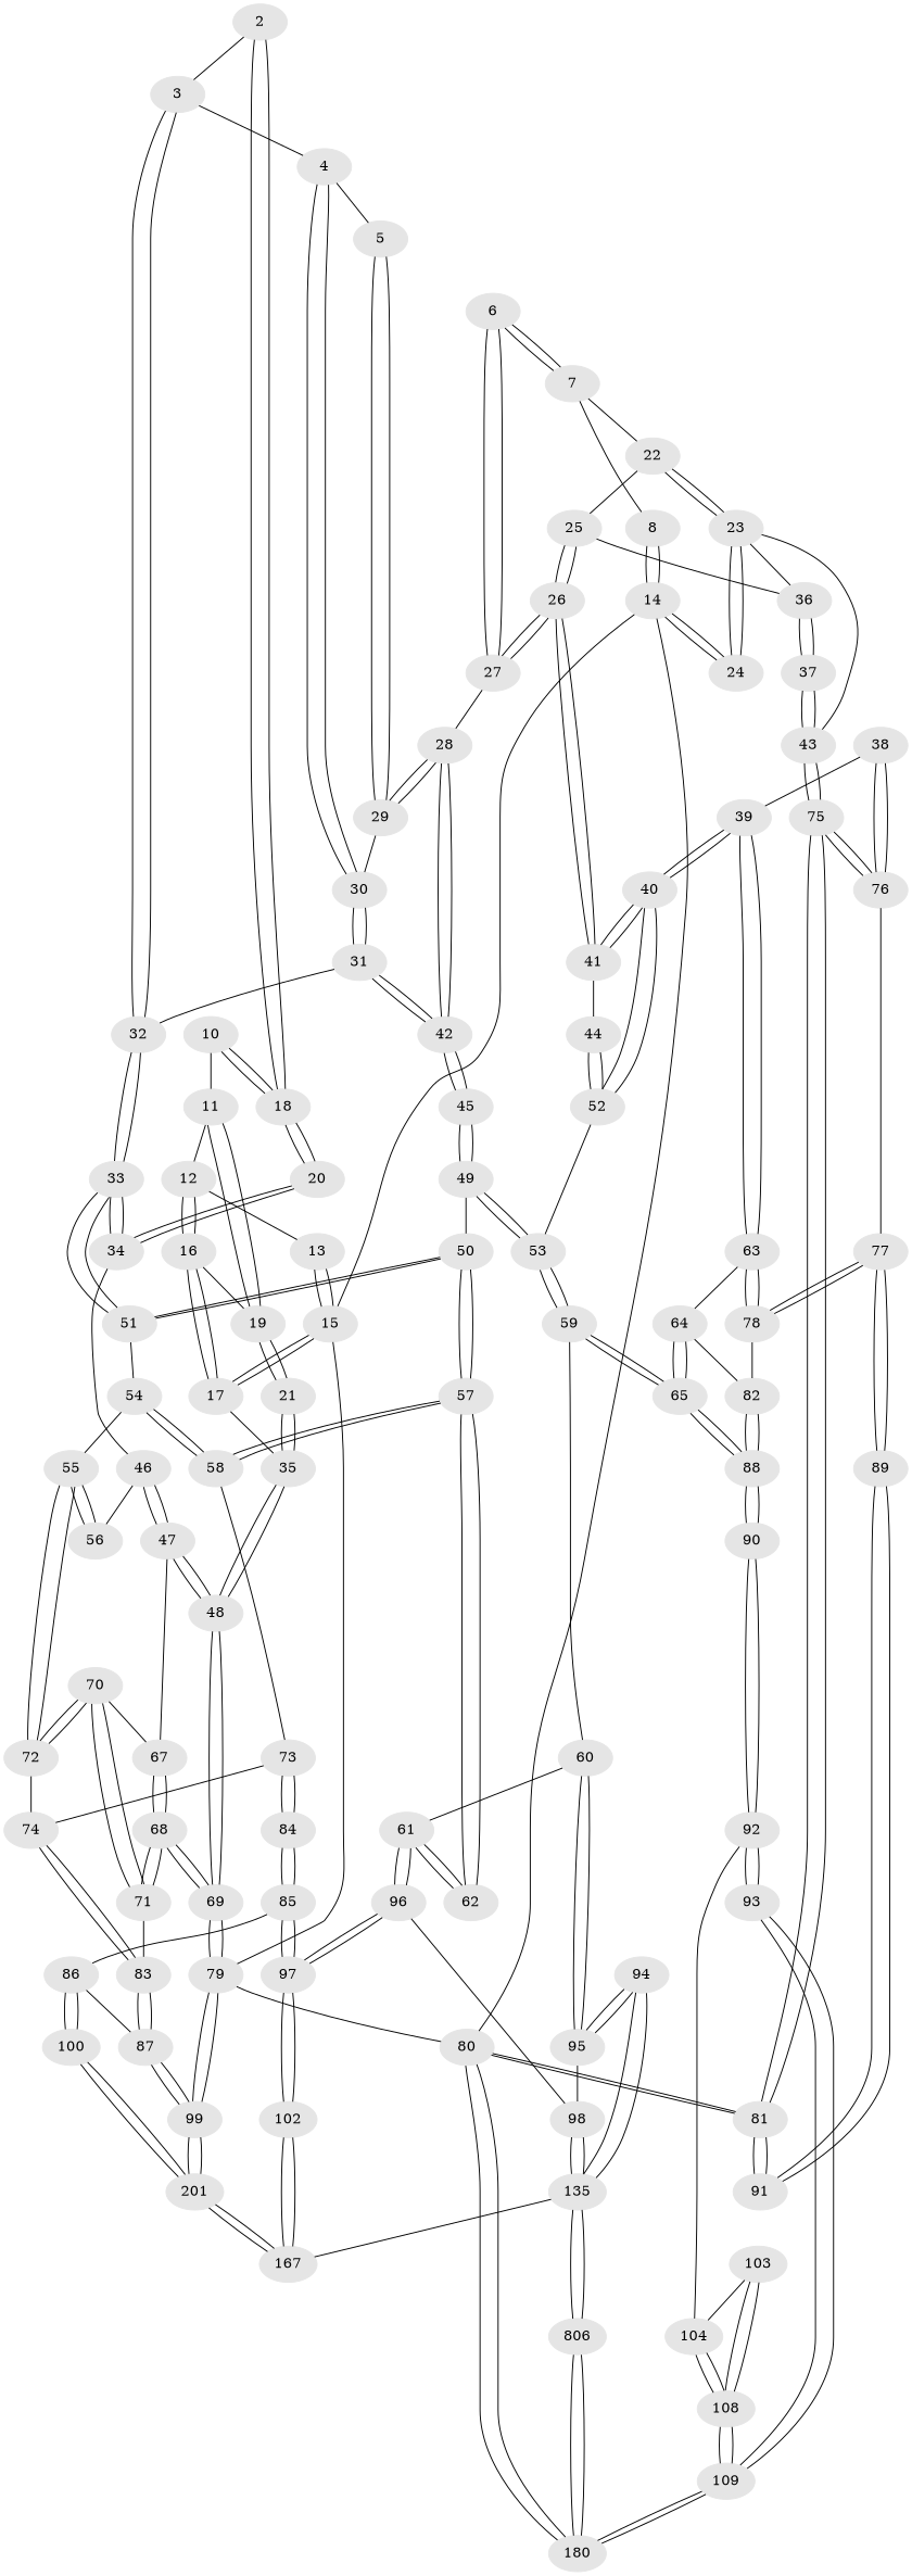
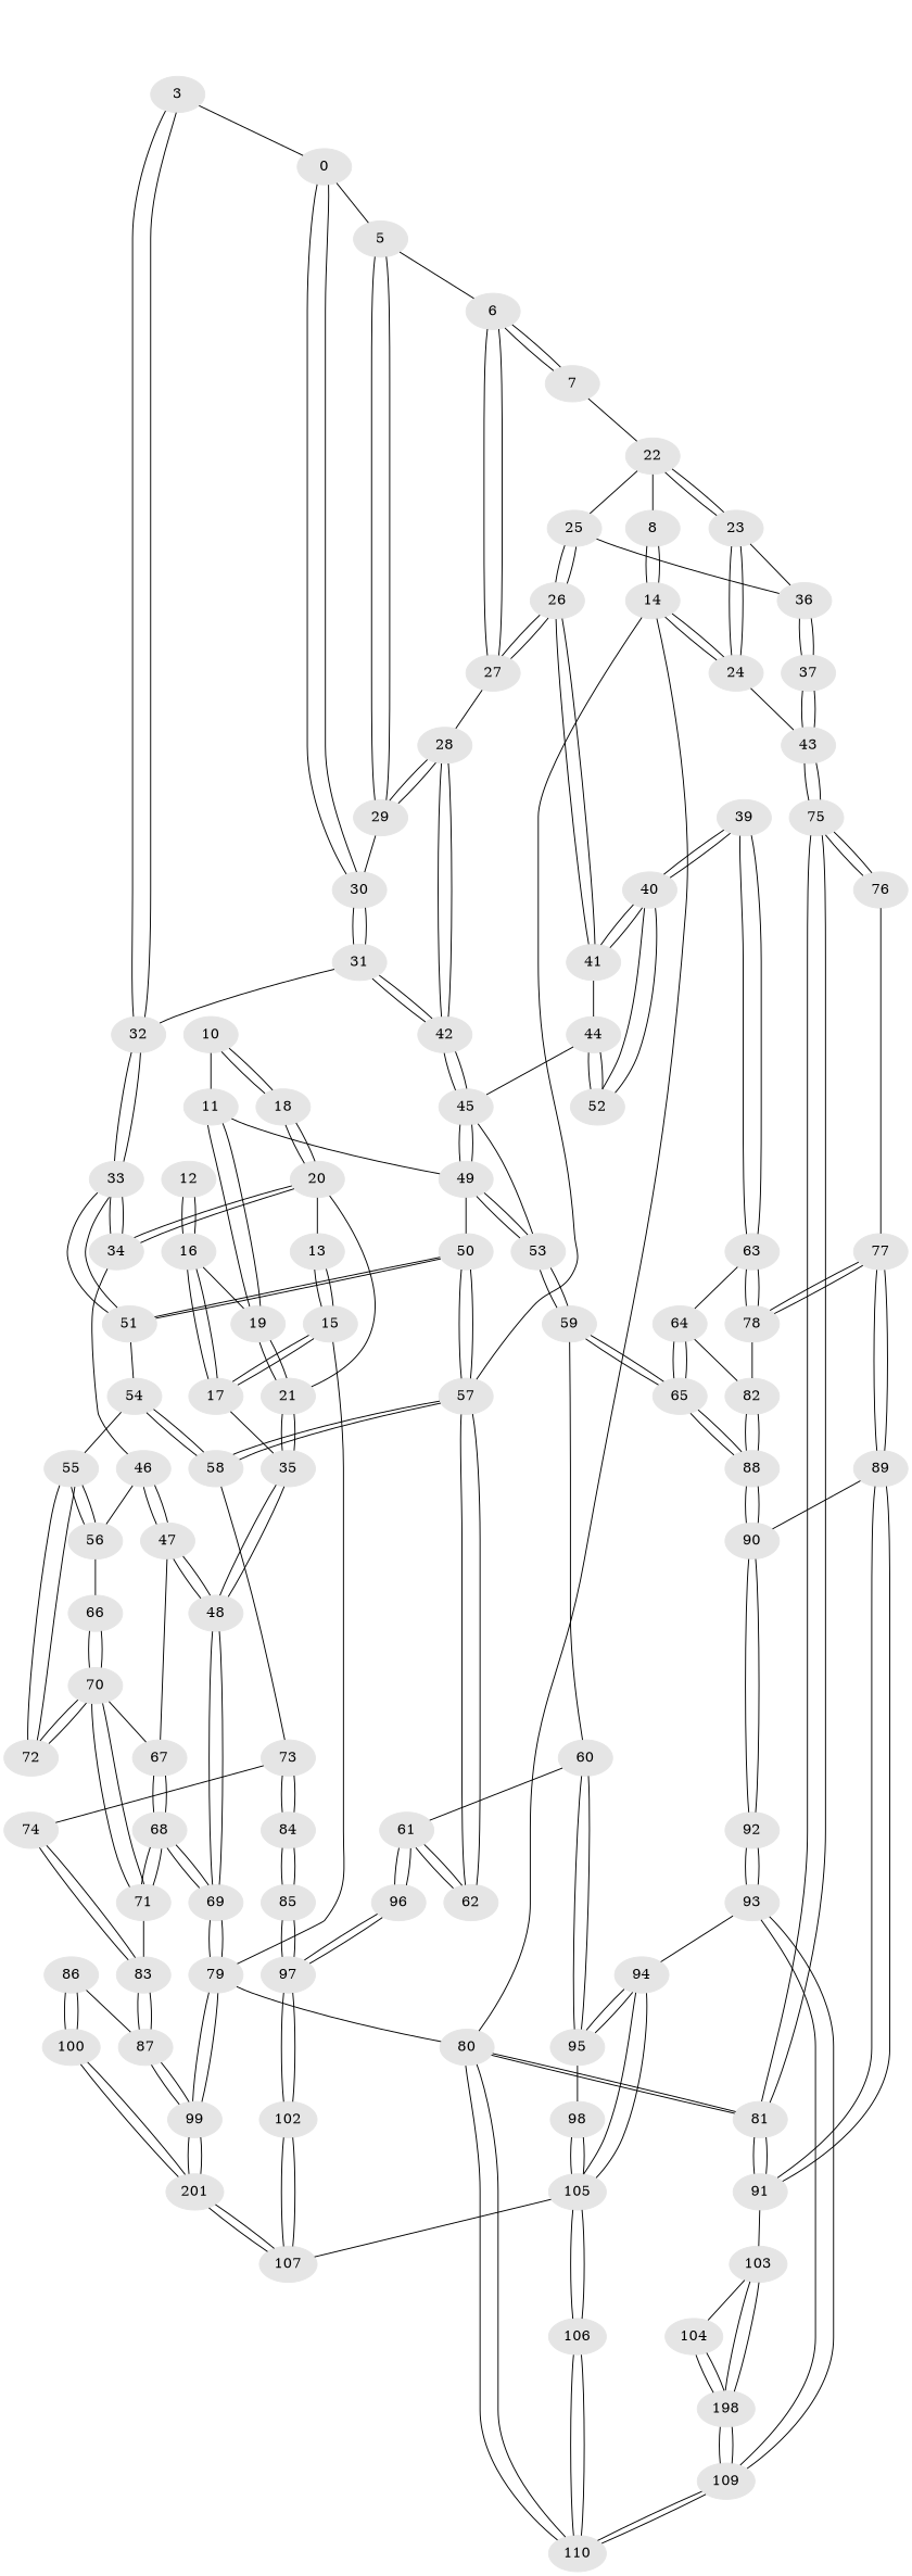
  graph {
    node [color=gray90 style=filled]
-   2
    3
    18
    10
    11
-   4
+   4 [label=0]
    32
    20
    5
    30
    33
    6
    29
    31
    7
    27
    8
    22
    28
    14
    23
    25
    15
    24
    80
    13
    12
    19
    16
    21
    17
    79
    43
    81
-   110 [label=180]
+   110
    35
    99
    48
    34
    46
    36
    26
    37
    75
    41
    44
    42
    45
    51
    54
    47
    56
    69
-   38
    39
    76
    40
    63
    77
    52
    64
    78
    53
    49
    50
    67
+   66
    68
    57
    59
    58
    62
    55
    60
    65
    72
    73
    74
    70
    84
    61
    95
    88
    96
    98
    97
    85
    82
    90
    71
    83
    87
    91
    89
    n95 [label=201]
    103
    86
    100
    102
    92
    93
    104
-   108
+   108 [label=198]
    94
    109
-   105 [label=135]
-   107 [label=167]
-   106 [label=806]
-   2 -- 3
-   2 -- 18
-   2 -- 18
+   105
+   107
+   106
    3 -- 4
    3 -- 32
    3 -- 32
    18 -- 20
    18 -- 20
    10 -- 18
    10 -- 18
    10 -- 11
-   11 -- 12
+   11 -- 49
    11 -- 19
    11 -- 19
    4 -- 5
    4 -- 30
    4 -- 30
    32 -- 33
    32 -- 33
+   20 -- 21
    20 -- 34
    20 -- 34
+   5 -- 6
    5 -- 29
    5 -- 29
    30 -- 31
    30 -- 31
    33 -- 34
    33 -- 34
    33 -- 51
    33 -- 51
    6 -- 7
    6 -- 7
    6 -- 27
    6 -- 27
    29 -- 30
    31 -- 32
    31 -- 42
    31 -- 42
-   7 -- 8
+   22 -- 8
    7 -- 22
    27 -- 28
    8 -- 14
    8 -- 14
    22 -- 23
    22 -- 23
    22 -- 25
    28 -- 29
    28 -- 29
    28 -- 42
    28 -- 42
-   14 -- 15
+   14 -- 57
    14 -- 24
    14 -- 24
    14 -- 80
    23 -- 24
    23 -- 24
    23 -- 36
    25 -- 36
    25 -- 26
    25 -- 26
    15 -- 17
    15 -- 17
    15 -- 79
-   23 -- 43
+   24 -- 43
    80 -- 81
    80 -- 81
    80 -- 110
    80 -- 110
    13 -- 15
    13 -- 15
-   12 -- 13
+   20 -- 13
    12 -- 16
    12 -- 16
    19 -- 21
    19 -- 21
    16 -- 19
    16 -- 17
    16 -- 17
    21 -- 35
    21 -- 35
    17 -- 35
    79 -- 80
    79 -- 99
    79 -- 99
    43 -- 75
    43 -- 75
    81 -- 91
    81 -- 91
    35 -- 48
    35 -- 48
    99 -- n95
    99 -- n95
    48 -- 69
    48 -- 69
    34 -- 46
    46 -- 47
    46 -- 47
    46 -- 56
    36 -- 37
    36 -- 37
    26 -- 27
    26 -- 27
    26 -- 41
    26 -- 41
    37 -- 43
    37 -- 43
    75 -- 81
    75 -- 81
    75 -- 76
    75 -- 76
    41 -- 44
+   44 -- 45
    44 -- 52
    44 -- 52
    42 -- 45
    42 -- 45
    45 -- 49
    45 -- 49
    51 -- 54
    54 -- 58
    54 -- 58
    54 -- 55
    47 -- 48
    47 -- 48
    47 -- 67
+   56 -- 66
    69 -- 79
    69 -- 79
-   38 -- 39
-   38 -- 76
-   38 -- 76
    39 -- 40
    39 -- 40
    39 -- 63
    39 -- 63
    76 -- 77
    40 -- 41
    40 -- 41
    40 -- 52
    40 -- 52
    63 -- 64
    63 -- 78
    63 -- 78
    77 -- 78
    77 -- 78
    77 -- 89
    77 -- 89
-   52 -- 53
+   45 -- 53
    64 -- 65
    64 -- 65
    64 -- 82
    78 -- 82
    53 -- 59
    53 -- 59
    49 -- 53
    49 -- 53
    49 -- 50
    50 -- 51
    50 -- 51
    50 -- 57
    50 -- 57
    67 -- 68
    67 -- 68
+   66 -- 70
+   66 -- 70
    68 -- 69
    68 -- 69
    68 -- 71
    68 -- 71
    57 -- 58
    57 -- 58
    57 -- 62
    57 -- 62
    59 -- 60
    59 -- 65
    59 -- 65
    58 -- 73
    55 -- 56
    55 -- 56
    55 -- 72
    55 -- 72
    60 -- 61
    60 -- 95
    60 -- 95
    65 -- 88
    65 -- 88
-   72 -- 74
    73 -- 74
    73 -- 84
    73 -- 84
    74 -- 83
    74 -- 83
    70 -- 67
    70 -- 72
    70 -- 72
    70 -- 71
    70 -- 71
    84 -- 85
    84 -- 85
    61 -- 62
    61 -- 62
    61 -- 96
    61 -- 96
    95 -- 98
    88 -- 90
    88 -- 90
-   96 -- 98
    96 -- 97
    96 -- 97
    98 -- 105
    98 -- 105
    97 -- 102
    97 -- 102
    85 -- 97
    85 -- 97
-   85 -- 86
    82 -- 88
    82 -- 88
    90 -- 92
    90 -- 92
    71 -- 83
    83 -- 87
    83 -- 87
    87 -- 99
    87 -- 99
+   91 -- 103
+   89 -- 90
    89 -- 91
    89 -- 91
    n95 -- 107
    n95 -- 107
    103 -- 104
    103 -- 108
    103 -- 108
    86 -- 87
    86 -- 100
    86 -- 100
    100 -- n95
    100 -- n95
    102 -- 107
    102 -- 107
    92 -- 93
    92 -- 93
-   92 -- 104
+   93 -- 94
    93 -- 109
    93 -- 109
    104 -- 108
    104 -- 108
    108 -- 109
    108 -- 109
    94 -- 95
    94 -- 95
    94 -- 105
    94 -- 105
    109 -- 110
    109 -- 110
    105 -- 107
    105 -- 106
    105 -- 106
    106 -- 110
    106 -- 110
  }
